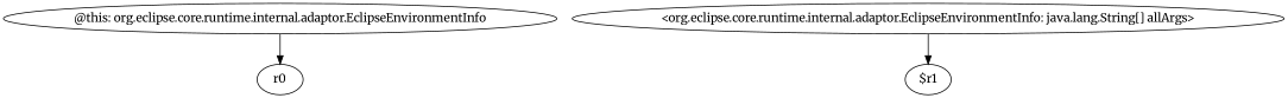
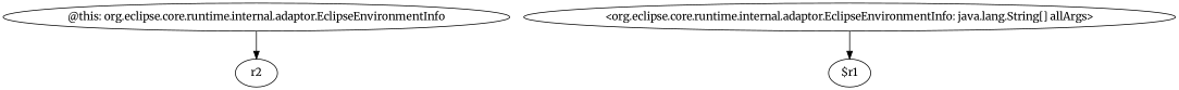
  digraph {
    fontname=Merriweather
    node [fontname=Merriweather]
    edge [fontname=Merriweather]
    n1 [label="@this: org.eclipse.core.runtime.internal.adaptor.EclipseEnvironmentInfo"]
-   n2 [label=r0]
+   n2 [label=r2]
    n3 [label="<org.eclipse.core.runtime.internal.adaptor.EclipseEnvironmentInfo: java.lang.String[] allArgs>"]
    n4 [label="$r1"]
    n1 -> n2
    n3 -> n4
  }
